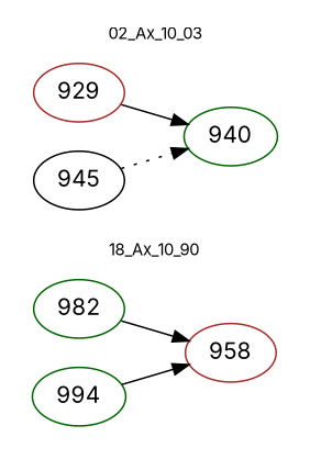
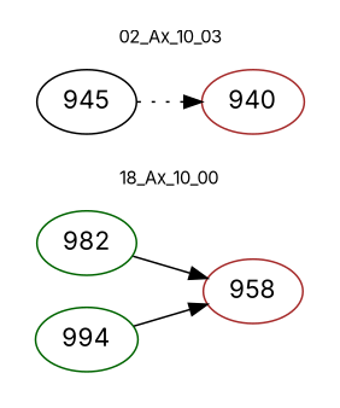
  digraph {
    fontname=Inter
    rankdir=LR
    node [color=darkgreen fontname=Inter]
    edge [color=black fontname=Inter style=solid]
    n1 [label=982]
    n2 [color=brown label=958]
    n3 [label=994]
-   n4 [color=brown label=929]
-   n5 [label=940]
+   n5 [color=brown label=940]
    n6 [color=black label=945]
    subgraph cluster_1 {
      color=white
      fontsize=10
-     label="18_Ax_10_90"
+     label="18_Ax_10_00"
      n1
      n2
      n3
    }
    subgraph cluster_2 {
      color=white
      fontsize=10
      label="02_Ax_10_03"
-     n4
      n5
      n6
    }
    n1 -> n2
    n3 -> n2
-   n4 -> n5
    n6 -> n5 [style=dotted]
  }
